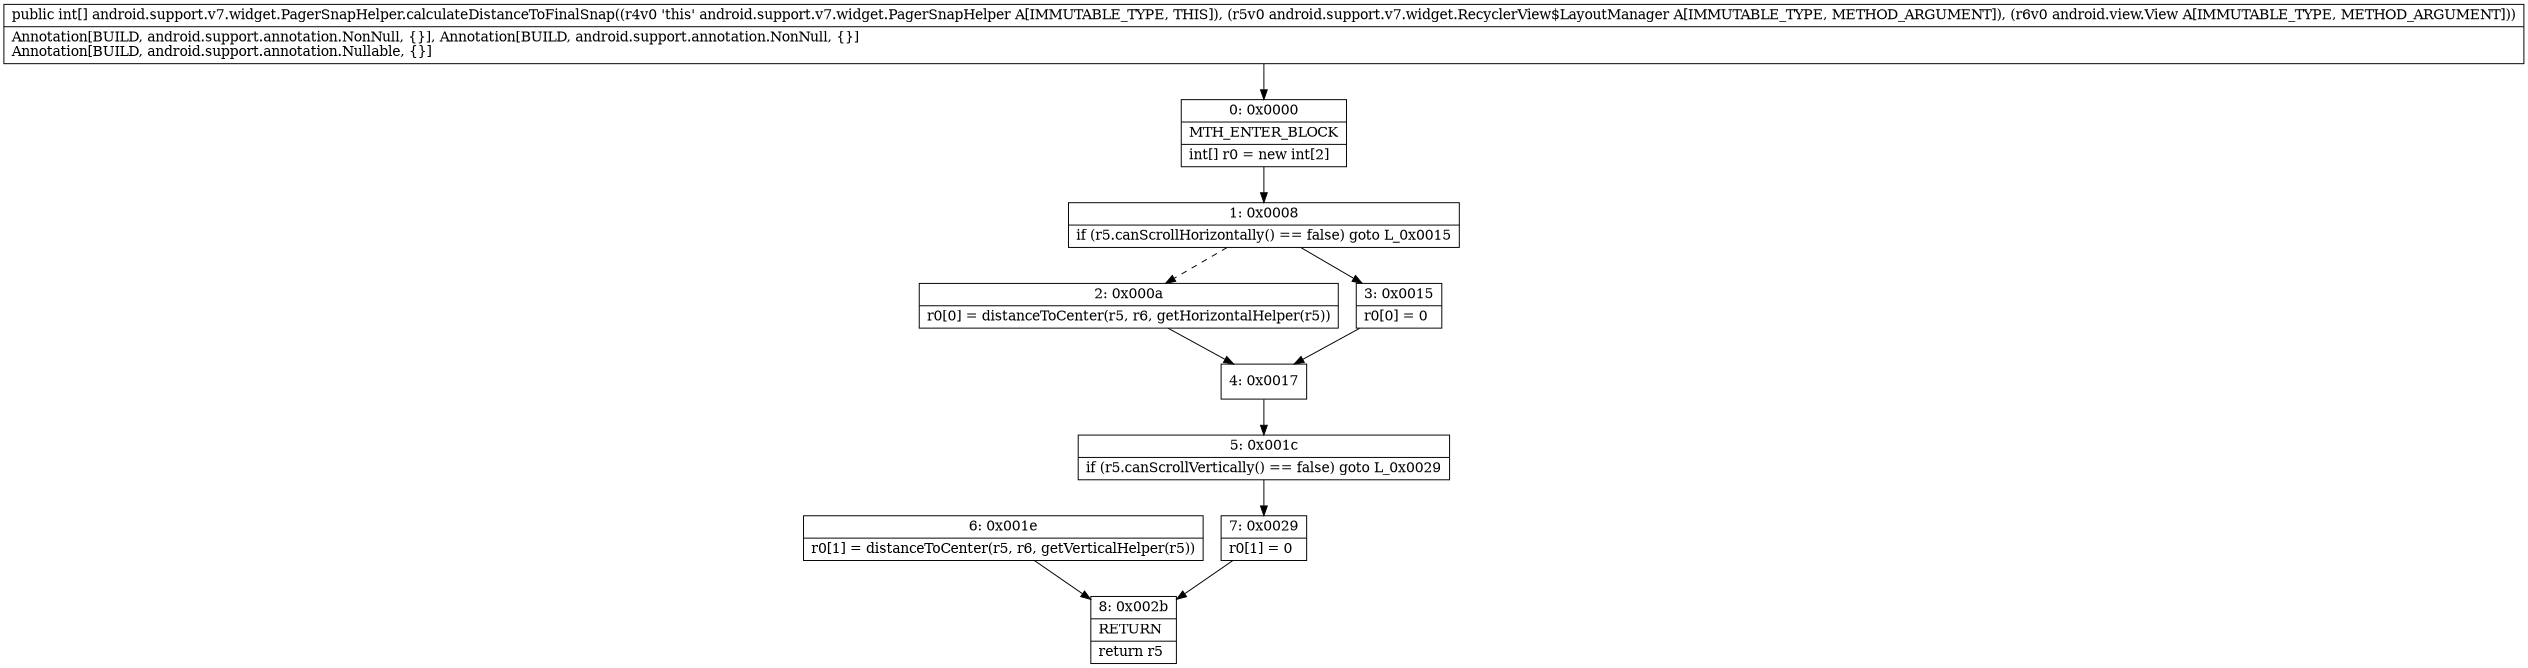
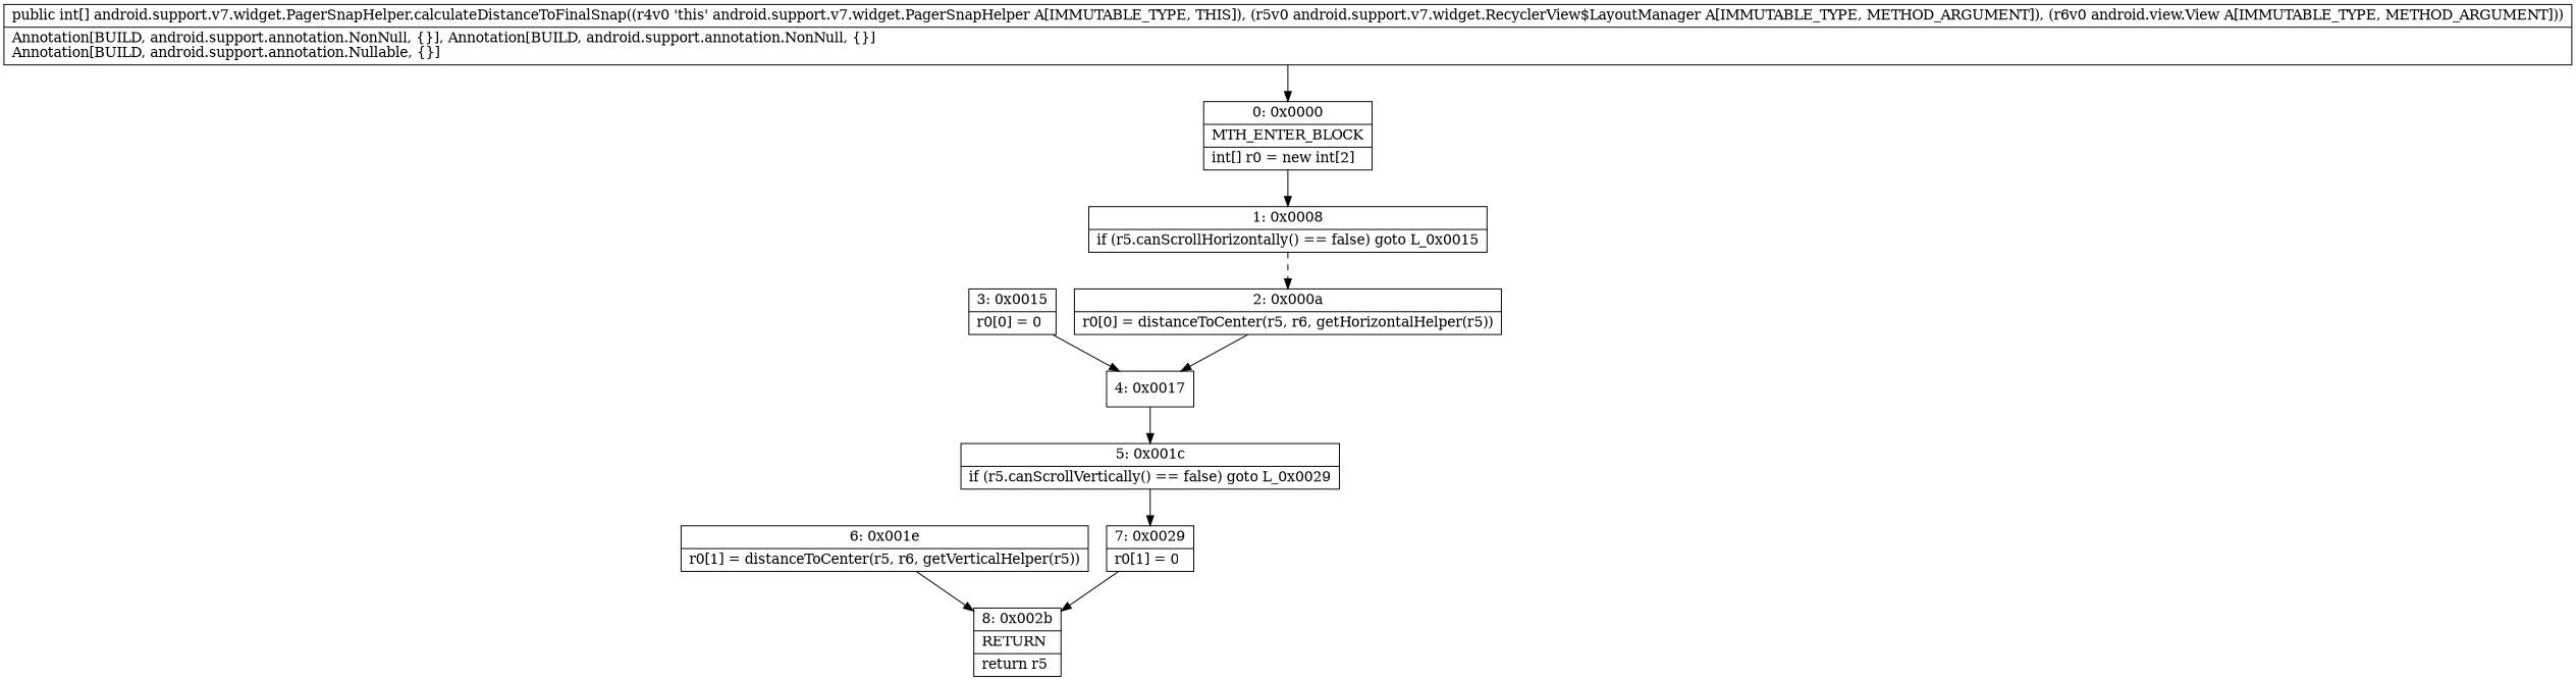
  digraph {
    node [shape=record]
    n1 [label="{0\:\ 0x0000|MTH_ENTER_BLOCK\l|int[] r0 = new int[2]\l}"]
    n2 [label="{1\:\ 0x0008|if (r5.canScrollHorizontally() == false) goto L_0x0015\l}"]
    n3 [label="{2\:\ 0x000a|r0[0] = distanceToCenter(r5, r6, getHorizontalHelper(r5))\l}"]
    n4 [label="{3\:\ 0x0015|r0[0] = 0\l}"]
    n5 [label="{4\:\ 0x0017}"]
    n6 [label="{5\:\ 0x001c|if (r5.canScrollVertically() == false) goto L_0x0029\l}"]
    n7 [label="{7\:\ 0x0029|r0[1] = 0\l}"]
    n8 [label="{6\:\ 0x001e|r0[1] = distanceToCenter(r5, r6, getVerticalHelper(r5))\l}"]
    n9 [label="{8\:\ 0x002b|RETURN\l|return r5\l}"]
    n10 [label="{public int[] android.support.v7.widget.PagerSnapHelper.calculateDistanceToFinalSnap((r4v0 'this' android.support.v7.widget.PagerSnapHelper A[IMMUTABLE_TYPE, THIS]), (r5v0 android.support.v7.widget.RecyclerView$LayoutManager A[IMMUTABLE_TYPE, METHOD_ARGUMENT]), (r6v0 android.view.View A[IMMUTABLE_TYPE, METHOD_ARGUMENT]))  | Annotation[BUILD, android.support.annotation.NonNull, \{\}], Annotation[BUILD, android.support.annotation.NonNull, \{\}]\lAnnotation[BUILD, android.support.annotation.Nullable, \{\}]\l}"]
    n1 -> n2
    n2 -> n3 [style=dashed]
-   n2 -> n4
    n3 -> n5
    n4 -> n5
    n5 -> n6
    n6 -> n7
    n7 -> n9
    n8 -> n9
    n10 -> n1
  }
